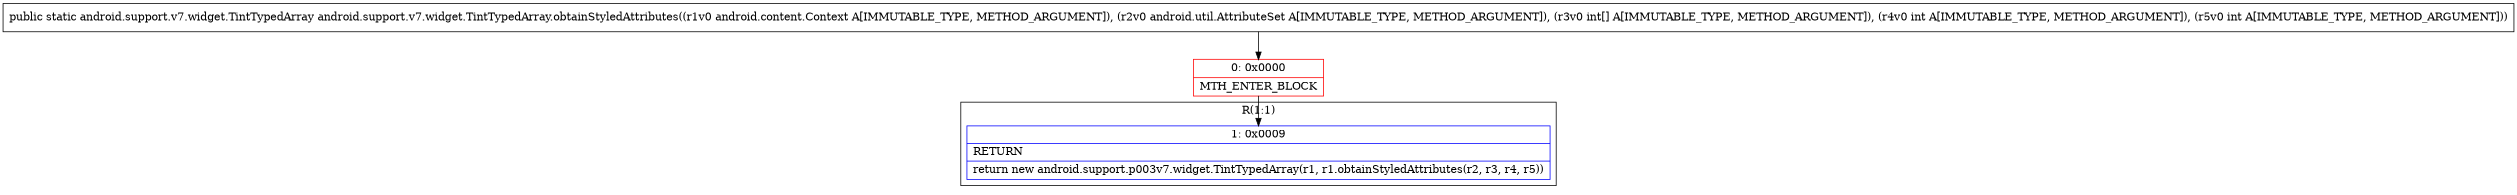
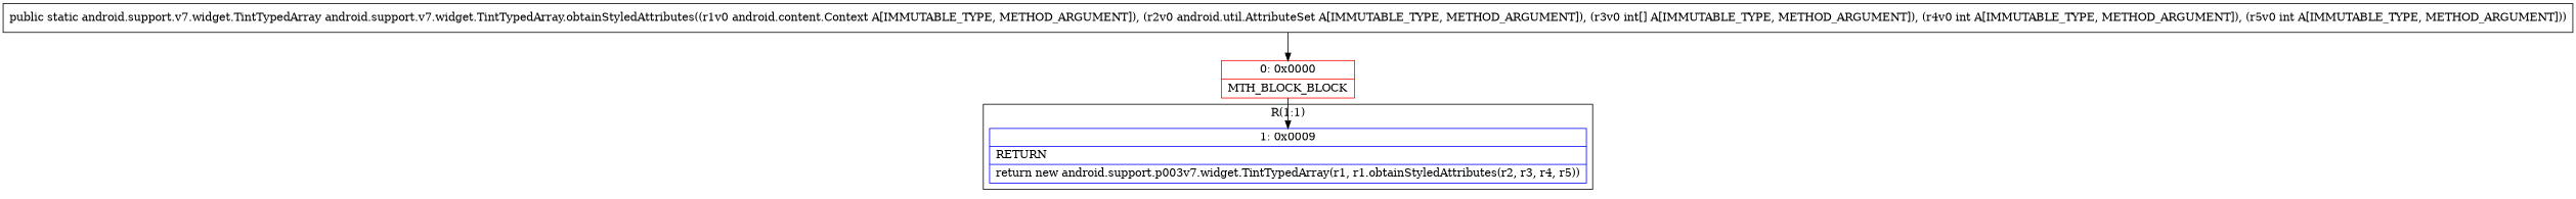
  digraph {
    node [shape=record]
    n1 [color=blue label="{1\:\ 0x0009|RETURN\l|return new android.support.p003v7.widget.TintTypedArray(r1, r1.obtainStyledAttributes(r2, r3, r4, r5))\l}"]
-   n2 [color=red label="{0\:\ 0x0000|MTH_ENTER_BLOCK\l}"]
+   n2 [color=red label="{0\:\ 0x0000|MTH_BLOCK_BLOCK\l}"]
    n3 [label="{public static android.support.v7.widget.TintTypedArray android.support.v7.widget.TintTypedArray.obtainStyledAttributes((r1v0 android.content.Context A[IMMUTABLE_TYPE, METHOD_ARGUMENT]), (r2v0 android.util.AttributeSet A[IMMUTABLE_TYPE, METHOD_ARGUMENT]), (r3v0 int[] A[IMMUTABLE_TYPE, METHOD_ARGUMENT]), (r4v0 int A[IMMUTABLE_TYPE, METHOD_ARGUMENT]), (r5v0 int A[IMMUTABLE_TYPE, METHOD_ARGUMENT])) }"]
    subgraph cluster_1 {
      label="R(1:1)"
      n1
    }
    n2 -> n1
    n3 -> n2
  }
